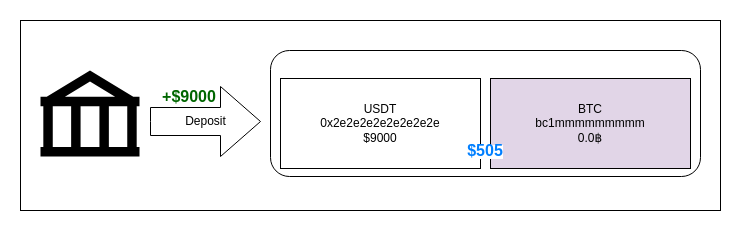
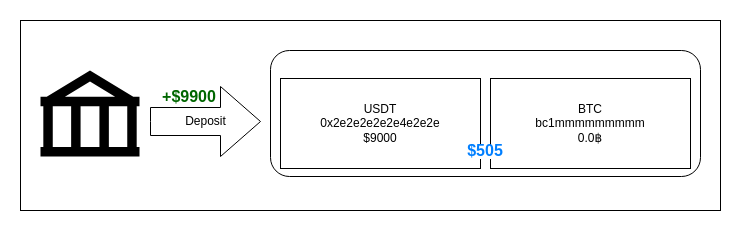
  <mxCell id="0" />
  <mxCell id="1" parent="0" />
  <mxCell id="2" value="" style="rounded=0;whiteSpace=wrap;html=1;" parent="1" vertex="1"><mxGeometry x="20" y="20" width="700" height="190" as="geometry" /></mxCell>
  <mxCell id="3" value="" style="shape=mxgraph.signs.travel.bank;html=1;fillColor=#000000;strokeColor=none;verticalLabelPosition=bottom;verticalAlign=top;align=center;" parent="1" vertex="1"><mxGeometry x="40" y="70" width="99" height="86" as="geometry" /></mxCell>
  <mxCell id="4" value="Deposit" style="html=1;shadow=0;dashed=0;align=center;verticalAlign=middle;shape=mxgraph.arrows2.arrow;dy=0.6;dx=40;notch=0;" parent="1" vertex="1"><mxGeometry x="150" y="86" width="110" height="70" as="geometry" /></mxCell>
  <mxCell id="5" value="" style="rounded=1;whiteSpace=wrap;html=1;" parent="1" vertex="1"><mxGeometry x="270" y="50" width="430" height="126" as="geometry" /></mxCell>
- <mxCell id="6" value="&lt;div&gt;USDT&lt;/div&gt;&lt;div&gt;0x2e2e2e2e2e2e2e2e&lt;/div&gt;&lt;div&gt;$9000&lt;br&gt;&lt;/div&gt;" style="rounded=0;whiteSpace=wrap;html=1;" parent="1" vertex="1"><mxGeometry x="280" y="78" width="200" height="90" as="geometry" /></mxCell>
+ <mxCell id="6" value="&lt;div&gt;USDT&lt;/div&gt;&lt;div&gt;0x2e2e2e2e2e4e2e2e&lt;/div&gt;&lt;div&gt;$9000&lt;br&gt;&lt;/div&gt;" style="rounded=0;whiteSpace=wrap;html=1;" parent="1" vertex="1"><mxGeometry x="280" y="78" width="200" height="90" as="geometry" /></mxCell>
  <mxCell id="7" value="" style="shape=image;html=1;verticalAlign=top;verticalLabelPosition=bottom;labelBackgroundColor=#ffffff;imageAspect=0;aspect=fixed;image=https://cdn0.iconfinder.com/data/icons/cryptocurrency-blockchain-fintech-free/32/currency_dollar_currency_money-128.png" parent="1" vertex="1"><mxGeometry x="280" y="70" width="48" height="48" as="geometry" /></mxCell>
- <mxCell id="8" value="&lt;div&gt;BTC&lt;br&gt;&lt;/div&gt;&lt;div&gt;bc1mmmmmmmmm&lt;/div&gt;&lt;div&gt;0.0฿&lt;br&gt;&lt;/div&gt;" style="rounded=0;whiteSpace=wrap;html=1;fillColor=#e1d5e7;" parent="1" vertex="1"><mxGeometry x="490" y="78" width="200" height="90" as="geometry" /></mxCell>
+ <mxCell id="8" value="&lt;div&gt;BTC&lt;br&gt;&lt;/div&gt;&lt;div&gt;bc1mmmmmmmmm&lt;/div&gt;&lt;div&gt;0.0฿&lt;br&gt;&lt;/div&gt;" style="rounded=0;whiteSpace=wrap;html=1;" parent="1" vertex="1"><mxGeometry x="490" y="78" width="200" height="90" as="geometry" /></mxCell>
  <mxCell id="9" value="" style="shape=image;html=1;verticalAlign=top;verticalLabelPosition=bottom;labelBackgroundColor=#ffffff;imageAspect=0;aspect=fixed;image=https://cdn0.iconfinder.com/data/icons/blockchain-classic/258/Bitcoin-128.png" parent="1" vertex="1"><mxGeometry x="490" y="78" width="30" height="30" as="geometry" /></mxCell>
  <mxCell id="10" value="&lt;span style=&quot;background-color: rgb(255 , 255 , 255)&quot;&gt;&lt;font style=&quot;font-size: 16px&quot; color=&quot;#007FFF&quot;&gt;&lt;b&gt;$505&lt;/b&gt;&lt;/font&gt;&lt;/span&gt;" style="text;html=1;strokeColor=none;fillColor=none;align=center;verticalAlign=middle;whiteSpace=wrap;rounded=0;" parent="1" vertex="1"><mxGeometry x="436.25" y="132" width="97.5" height="36" as="geometry" /></mxCell>
- <mxCell id="11" value="&lt;font style=&quot;font-size: 16px&quot;&gt;&lt;b&gt;&lt;font style=&quot;font-size: 16px&quot; color=&quot;#006600&quot;&gt;+$9000&lt;/font&gt;&lt;/b&gt;&lt;/font&gt;" style="text;html=1;strokeColor=none;fillColor=none;align=center;verticalAlign=middle;whiteSpace=wrap;rounded=0;" parent="1" vertex="1"><mxGeometry x="140" y="78" width="97.5" height="36" as="geometry" /></mxCell>
+ <mxCell id="11" value="&lt;font style=&quot;font-size: 16px&quot;&gt;&lt;b&gt;&lt;font style=&quot;font-size: 16px&quot; color=&quot;#006600&quot;&gt;+$9900&lt;/font&gt;&lt;/b&gt;&lt;/font&gt;" style="text;html=1;strokeColor=none;fillColor=none;align=center;verticalAlign=middle;whiteSpace=wrap;rounded=0;" parent="1" vertex="1"><mxGeometry x="140" y="78" width="97.5" height="36" as="geometry" /></mxCell>
